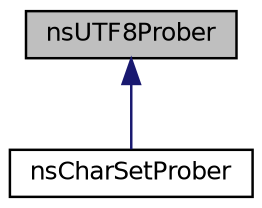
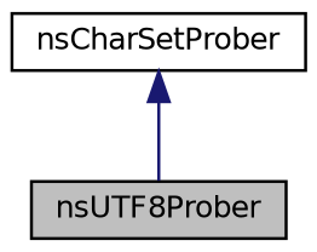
  digraph {
    node [color=black fontname=Helvetica fontsize=10 shape=record style=filled]
    n1 [fillcolor=grey75 fontcolor=black height=0.2 label=nsUTF8Prober width=0.4]
    n2 [fillcolor=white height=0.2 label=nsCharSetProber width=0.4]
-   n1 -> n2 [color=midnightblue dir=back fontname=Helvetica fontsize=10 labelfontname=Helvetica labelfontsize=10 style=solid]
+   n2 -> n1 [color=midnightblue dir=back fontname=Helvetica fontsize=10 labelfontname=Helvetica labelfontsize=10 style=solid]
  }
